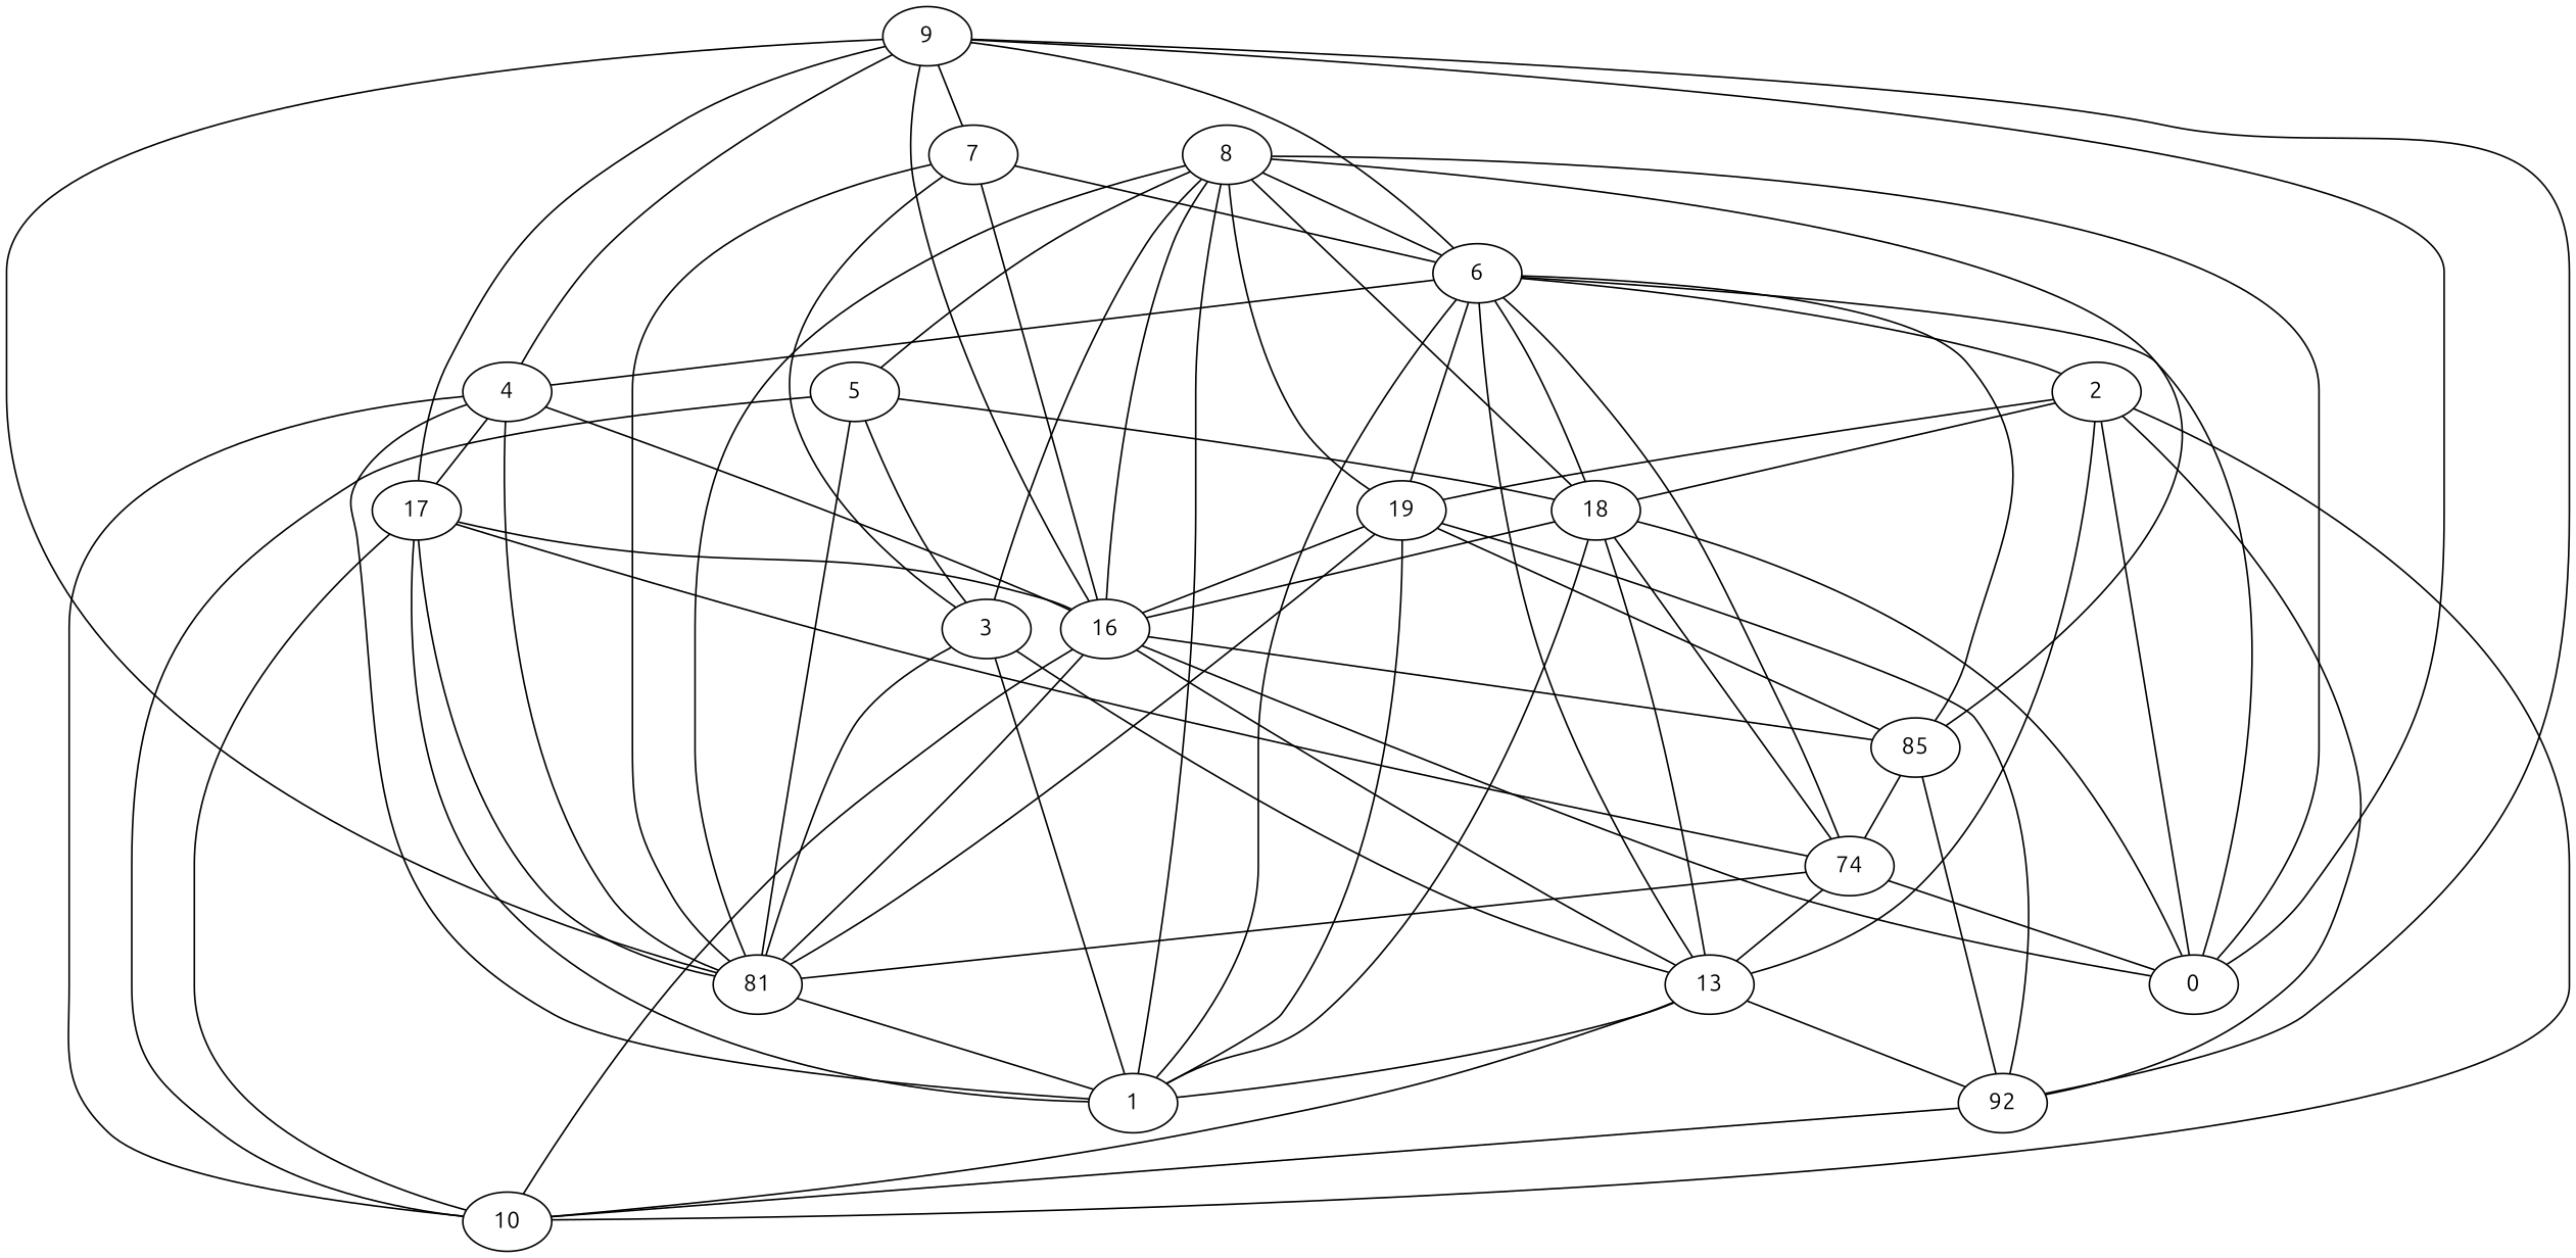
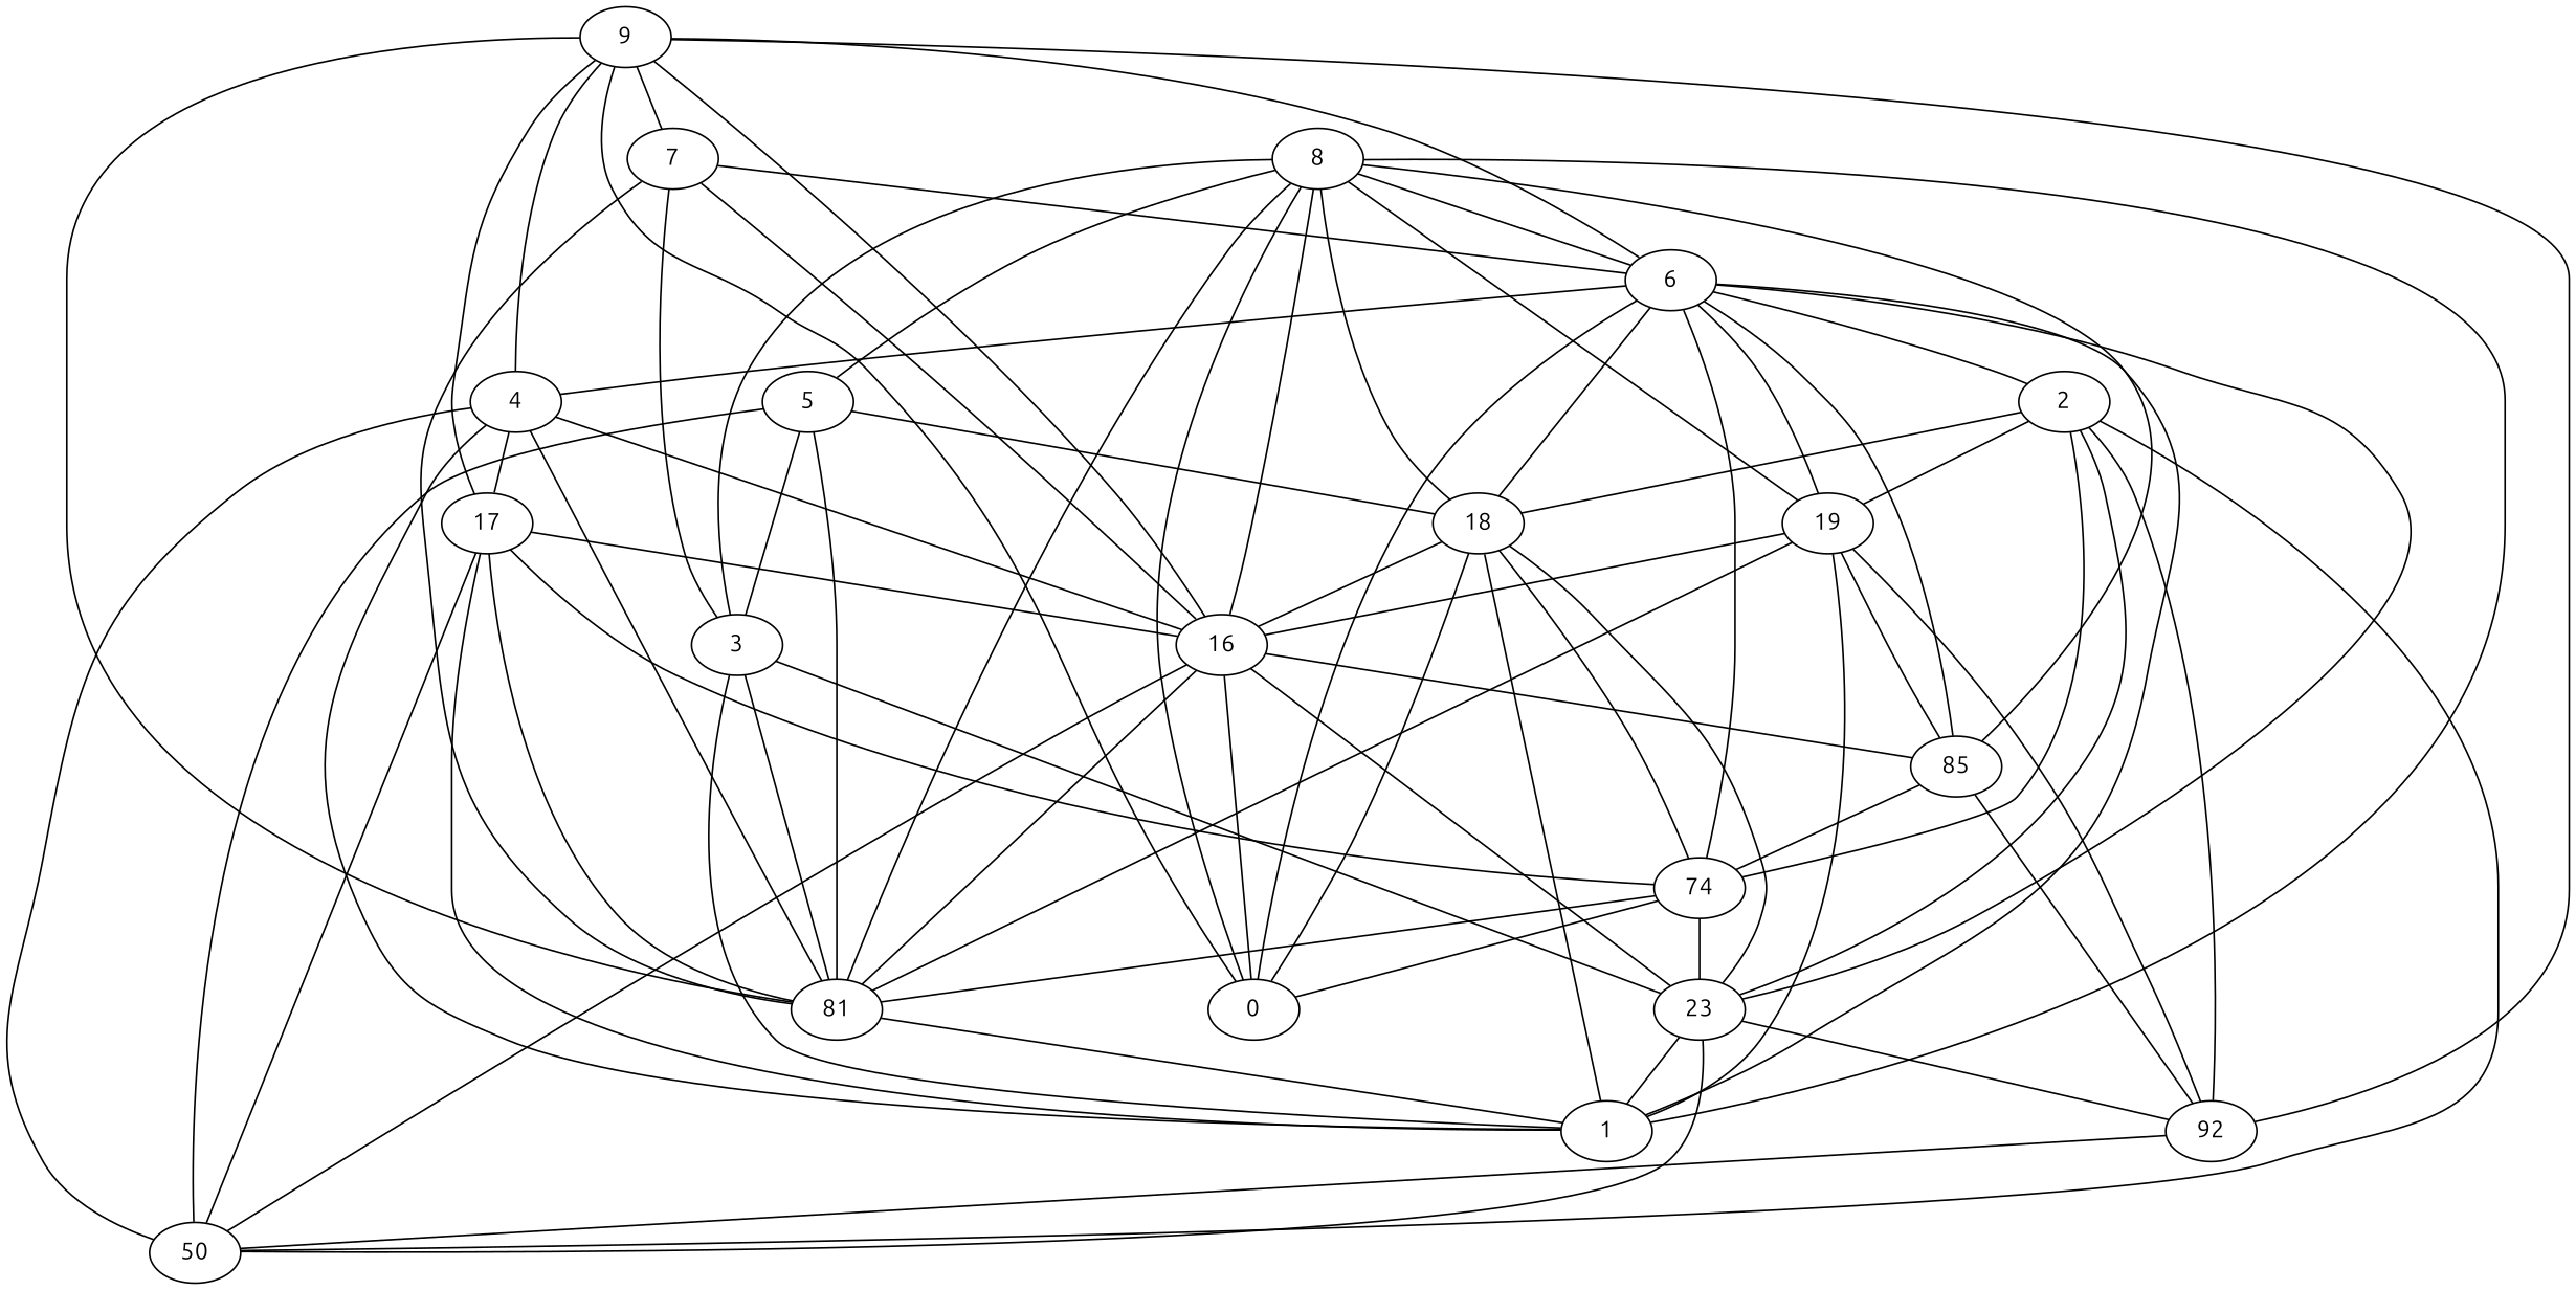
  digraph {
    fontname=Ubuntu
    node [fontname=Ubuntu]
    edge [color=black dir=none fontname=Ubuntu]
    8
    6
    19
    18
    16
    5
    3
    n8 [label=81]
    n9 [label=85]
    1
-   13
+   13 [label=23]
    2
    0
    n14 [label=74]
    4
    n16 [label=92]
-   10
+   10 [label=50]
    9
    17
    7
    subgraph sub_1 {
      8
      6
      19
      18
      16
      5
      3
      n8
      n9
      1
      13
      2
      0
      n14
      4
      n16
      10
      9
      17
      7
    }
    8 -> 6
    8 -> 19
    8 -> 18
    8 -> 16
    8 -> 5
    8 -> 3
    8 -> n8
    8 -> n9
    8 -> 1
    8 -> 0
    6 -> 19
    6 -> 18
    6 -> n9
    6 -> 1
    6 -> 13
    6 -> 2
    6 -> 0
    6 -> n14
    6 -> 4
    19 -> 16
    19 -> n8
    19 -> n9
    19 -> 1
    19 -> n16
    18 -> 16
    18 -> 1
    18 -> 13
    18 -> 0
    18 -> n14
    16 -> n8
    16 -> n9
    16 -> 13
    16 -> 0
    16 -> 10
    5 -> 18
    5 -> 3
    5 -> n8
    5 -> 10
    3 -> n8
    3 -> 1
    3 -> 13
    n8 -> 1
    n9 -> n14
    n9 -> n16
    13 -> 1
    13 -> n16
    13 -> 10
    2 -> 19
    2 -> 18
    2 -> 13
-   2 -> 0
+   2 -> n14
    2 -> n16
    2 -> 10
    n14 -> n8
    n14 -> 13
    n14 -> 0
    4 -> 16
    4 -> n8
    4 -> 1
    4 -> 10
    4 -> 17
    n16 -> 10
    9 -> 6
    9 -> 16
    9 -> n8
    9 -> 0
    9 -> 4
    9 -> n16
    9 -> 17
    9 -> 7
    17 -> 16
    17 -> n8
    17 -> 1
    17 -> n14
    17 -> 10
    7 -> 6
    7 -> 16
    7 -> 3
    7 -> n8
  }
